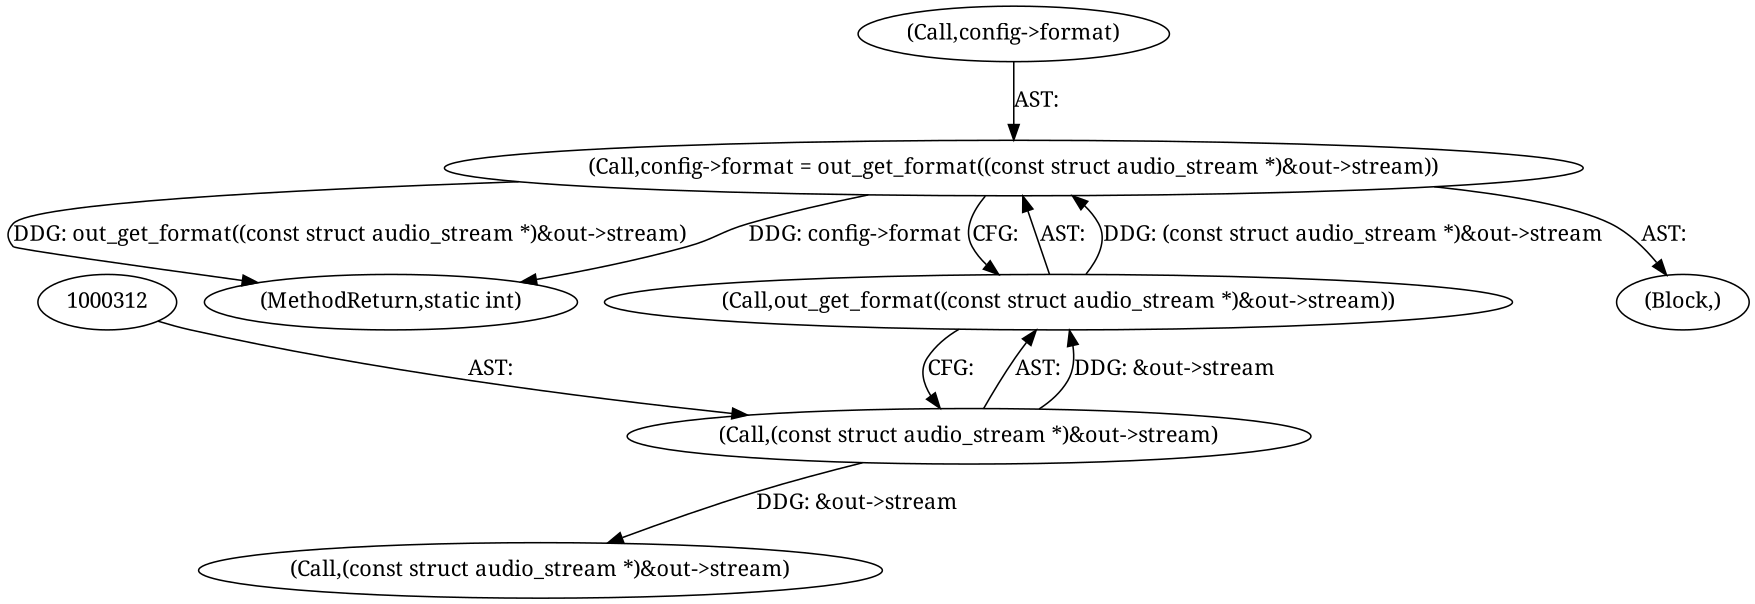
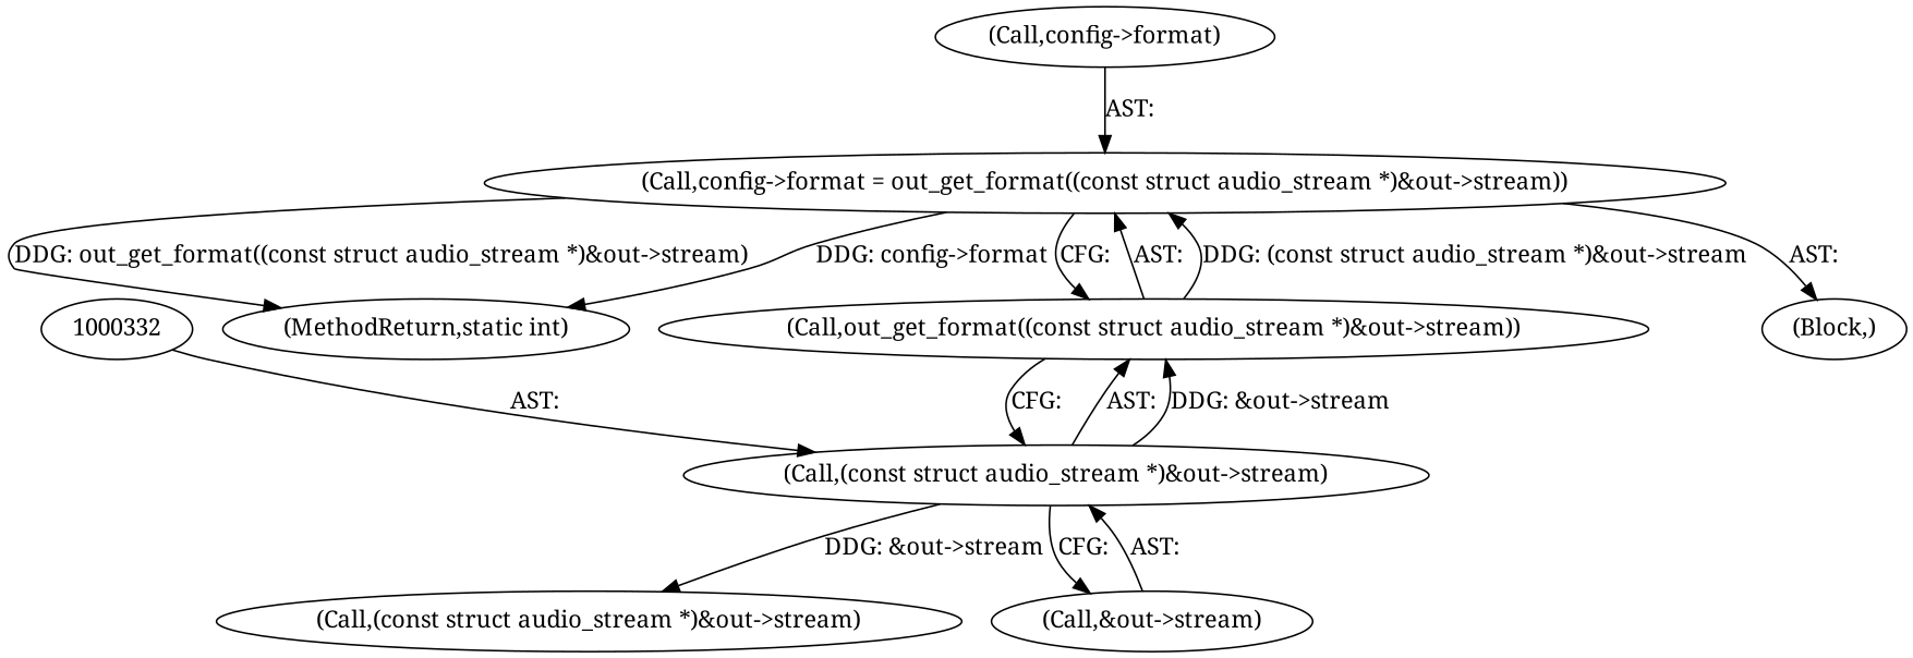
  digraph {
    fontname="Noto Serif"
    node [fontname="Noto Serif"]
    edge [fontname="Noto Serif"]
    n1 [label="(Call,config->format = out_get_format((const struct audio_stream *)&out->stream))"]
    n2 [label="(Call,out_get_format((const struct audio_stream *)&out->stream))"]
    n3 [label="(MethodReturn,static int)"]
    n4 [label="(Block,)"]
    n5 [label="(Call,(const struct audio_stream *)&out->stream)"]
    n6 [label="(Call,(const struct audio_stream *)&out->stream)"]
+   n7 [label="(Call,&out->stream)"]
    n8 [label="(Call,config->format)"]
-   1000332 [label=1000312]
+   1000332
    n1 -> n2 [label="CFG: "]
    n1 -> n3 [label="DDG: out_get_format((const struct audio_stream *)&out->stream)"]
    n1 -> n3 [label="DDG: config->format"]
    n1 -> n4 [label="AST: "]
    n2 -> n1 [label="AST: "]
    n2 -> n1 [label="DDG: (const struct audio_stream *)&out->stream"]
    n2 -> n5 [label="CFG: "]
    n5 -> n2 [label="AST: "]
    n5 -> n2 [label="DDG: &out->stream"]
    n5 -> n6 [label="DDG: &out->stream"]
+   n5 -> n7 [label="CFG: "]
+   n7 -> n5 [label="AST: "]
    n8 -> n1 [label="AST: "]
    1000332 -> n5 [label="AST: "]
  }
